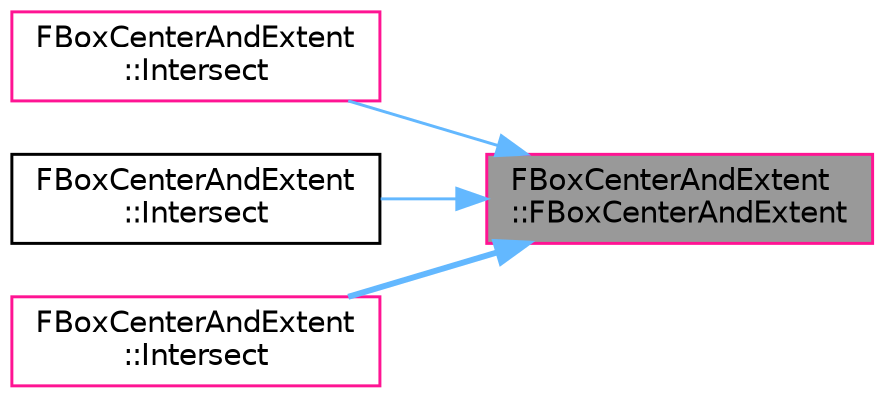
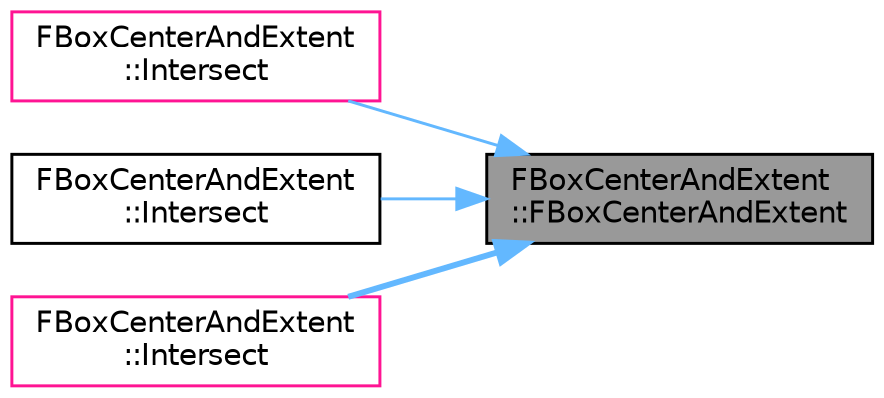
  digraph {
    rankdir=RL
    node [color=black fillcolor=white fontname=Helvetica fontsize=10 shape=box style=filled]
    edge [color=steelblue1 dir=back fontname=Helvetica fontsize=10 labelfontname=Helvetica labelfontsize=10 style=solid]
-   n1 [color=deeppink fillcolor=grey60 fontcolor=black height=0.2 label="FBoxCenterAndExtent\l::FBoxCenterAndExtent" width=0.4]
+   n1 [fillcolor=grey60 fontcolor=black height=0.2 label="FBoxCenterAndExtent\l::FBoxCenterAndExtent" width=0.4]
    n2 [color=deeppink height=0.2 label="FBoxCenterAndExtent\l::Intersect" width=0.4]
    n3 [height=0.2 label="FBoxCenterAndExtent\l::Intersect" width=0.4]
    n4 [color=deeppink height=0.2 label="FBoxCenterAndExtent\l::Intersect" width=0.4]
    n1 -> n2
    n1 -> n3
    n1 -> n4 [style=bold]
  }
